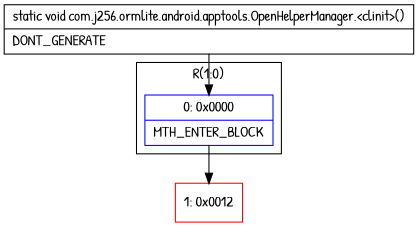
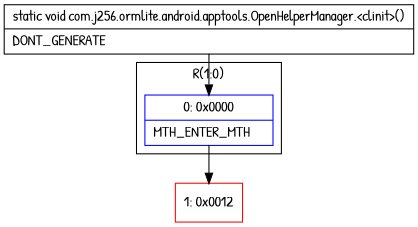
  digraph {
    fontname="Patrick Hand"
    node [shape=record fontname="Patrick Hand"]
    edge [fontname="Patrick Hand"]
-   n1 [color=blue label="{0\:\ 0x0000|MTH_ENTER_BLOCK\l}"]
+   n1 [color=blue label="{0\:\ 0x0000|MTH_ENTER_MTH\l}"]
    n2 [color=red label="{1\:\ 0x0012}"]
    n3 [label="{static void com.j256.ormlite.android.apptools.OpenHelperManager.\<clinit\>()  | DONT_GENERATE\l}"]
    subgraph cluster_1 {
      label="R(1:0)"
      n1
    }
    n1 -> n2
    n3 -> n1
  }
